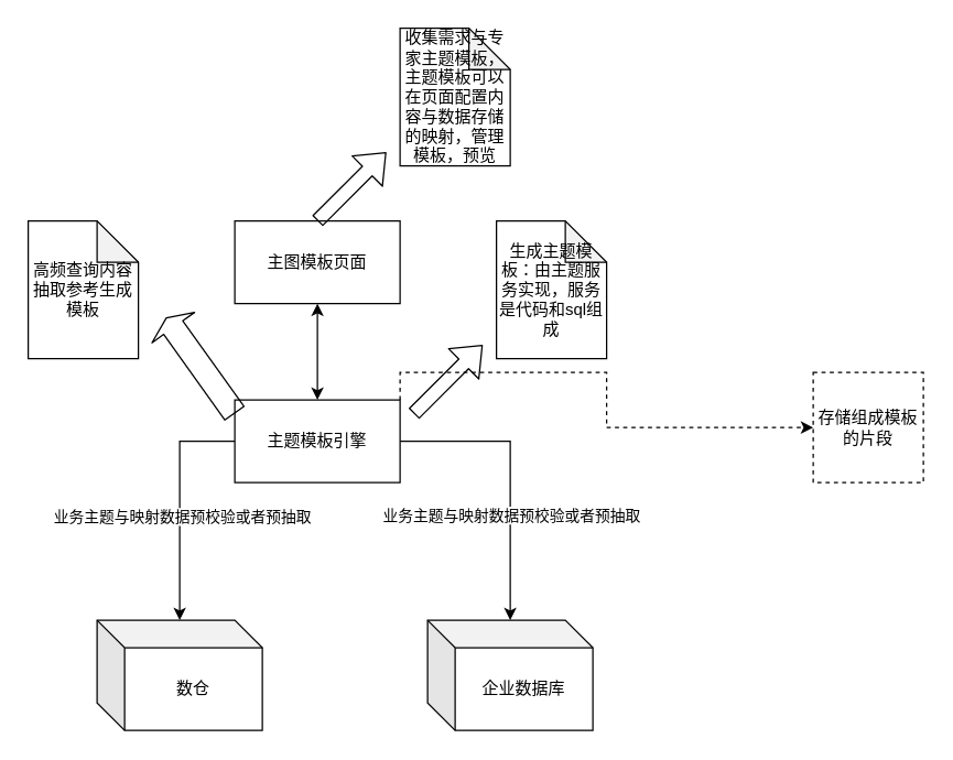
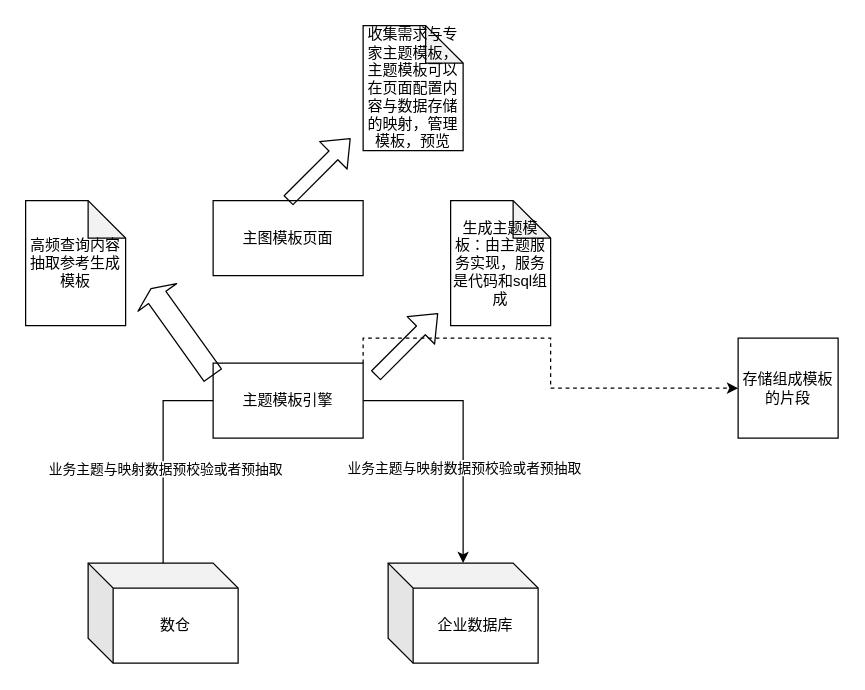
  <mxCell id="0" />
  <mxCell id="1" parent="0" />
  <mxCell id="2" value="数仓" style="shape=cube;whiteSpace=wrap;html=1;boundedLbl=1;backgroundOutline=1;darkOpacity=0.05;darkOpacity2=0.1;" vertex="1" parent="1"><mxGeometry x="70" y="450" width="120" height="80" as="geometry" /></mxCell>
  <mxCell id="3" value="企业数据库" style="shape=cube;whiteSpace=wrap;html=1;boundedLbl=1;backgroundOutline=1;darkOpacity=0.05;darkOpacity2=0.1;" vertex="1" parent="1"><mxGeometry x="310" y="450" width="120" height="80" as="geometry" /></mxCell>
- <mxCell id="4" style="edgeStyle=orthogonalEdgeStyle;rounded=0;orthogonalLoop=1;jettySize=auto;html=1;exitX=0;exitY=0.5;exitDx=0;exitDy=0;" edge="1" parent="1" source="9" target="2"><mxGeometry relative="1" as="geometry" /></mxCell>
+ <mxCell id="4" style="edgeStyle=orthogonalEdgeStyle;rounded=0;orthogonalLoop=1;jettySize=auto;html=1;exitX=0;exitY=0.5;exitDx=0;exitDy=0;endArrow=none;" edge="1" parent="1" source="9" target="2"><mxGeometry relative="1" as="geometry" /></mxCell>
  <mxCell id="5" value="业务主题与映射数据预校验或者预抽取" style="edgeLabel;html=1;align=center;verticalAlign=middle;resizable=0;points=[];" vertex="1" connectable="0" parent="4"><mxGeometry x="0.111" y="1" relative="1" as="geometry"><mxPoint as="offset" /></mxGeometry></mxCell>
  <mxCell id="6" style="edgeStyle=orthogonalEdgeStyle;rounded=0;orthogonalLoop=1;jettySize=auto;html=1;" edge="1" parent="1" source="9" target="3"><mxGeometry relative="1" as="geometry" /></mxCell>
  <mxCell id="7" value="业务主题与映射数据预校验或者预抽取" style="edgeLabel;html=1;align=center;verticalAlign=middle;resizable=0;points=[];" vertex="1" connectable="0" parent="6"><mxGeometry x="0.263" relative="1" as="geometry"><mxPoint as="offset" /></mxGeometry></mxCell>
  <mxCell id="8" style="edgeStyle=orthogonalEdgeStyle;rounded=0;orthogonalLoop=1;jettySize=auto;html=1;exitX=1;exitY=0;exitDx=0;exitDy=0;entryX=0;entryY=0.5;entryDx=0;entryDy=0;dashed=1;" edge="1" parent="1" source="9" target="18"><mxGeometry relative="1" as="geometry" /></mxCell>
  <mxCell id="9" value="主题模板引擎" style="rounded=0;whiteSpace=wrap;html=1;" vertex="1" parent="1"><mxGeometry x="170" y="290" width="120" height="60" as="geometry" /></mxCell>
  <mxCell id="10" value="主图模板页面" style="rounded=0;whiteSpace=wrap;html=1;" vertex="1" parent="1"><mxGeometry x="170" y="160" width="120" height="60" as="geometry" /></mxCell>
- <mxCell id="11" value="" style="endArrow=classic;startArrow=classic;html=1;exitX=0.5;exitY=0;exitDx=0;exitDy=0;" edge="1" parent="1" source="9" target="10"><mxGeometry width="50" height="50" relative="1" as="geometry"><mxPoint x="370" y="270" as="sourcePoint" /><mxPoint x="230" y="223" as="targetPoint" /></mxGeometry></mxCell>
  <mxCell id="12" value="" style="shape=flexArrow;endArrow=classic;html=1;" edge="1" parent="1"><mxGeometry width="50" height="50" relative="1" as="geometry"><mxPoint x="300" y="300" as="sourcePoint" /><mxPoint x="350" y="250" as="targetPoint" /></mxGeometry></mxCell>
  <mxCell id="13" value="生成主题模板：由主题服务实现，服务是代码和sql组成" style="shape=note;whiteSpace=wrap;html=1;backgroundOutline=1;darkOpacity=0.05;" vertex="1" parent="1"><mxGeometry x="360" y="160" width="80" height="100" as="geometry" /></mxCell>
  <mxCell id="14" value="" style="shape=flexArrow;endArrow=classic;html=1;" edge="1" parent="1"><mxGeometry width="50" height="50" relative="1" as="geometry"><mxPoint x="230" y="160" as="sourcePoint" /><mxPoint x="280" y="110" as="targetPoint" /></mxGeometry></mxCell>
  <mxCell id="15" value="收集需求与专家主题模板，主题模板可以在页面配置内容与数据存储的映射，管理模板，预览" style="shape=note;whiteSpace=wrap;html=1;backgroundOutline=1;darkOpacity=0.05;" vertex="1" parent="1"><mxGeometry x="290" y="20" width="80" height="100" as="geometry" /></mxCell>
  <mxCell id="16" value="" style="shape=flexArrow;endArrow=classic;html=1;width=17;endSize=2.55;" edge="1" parent="1"><mxGeometry width="50" height="50" relative="1" as="geometry"><mxPoint x="170" y="300" as="sourcePoint" /><mxPoint x="120" y="230" as="targetPoint" /></mxGeometry></mxCell>
  <mxCell id="17" value="高频查询内容抽取参考生成模板" style="shape=note;whiteSpace=wrap;html=1;backgroundOutline=1;darkOpacity=0.05;" vertex="1" parent="1"><mxGeometry x="20" y="160" width="80" height="100" as="geometry" /></mxCell>
- <mxCell id="18" value="存储组成模板的片段" style="whiteSpace=wrap;html=1;aspect=fixed;dashed=1;" vertex="1" parent="1"><mxGeometry x="590" y="270" width="80" height="80" as="geometry" /></mxCell>
+ <mxCell id="18" value="存储组成模板的片段" style="whiteSpace=wrap;html=1;aspect=fixed;" vertex="1" parent="1"><mxGeometry x="590" y="270" width="80" height="80" as="geometry" /></mxCell>
